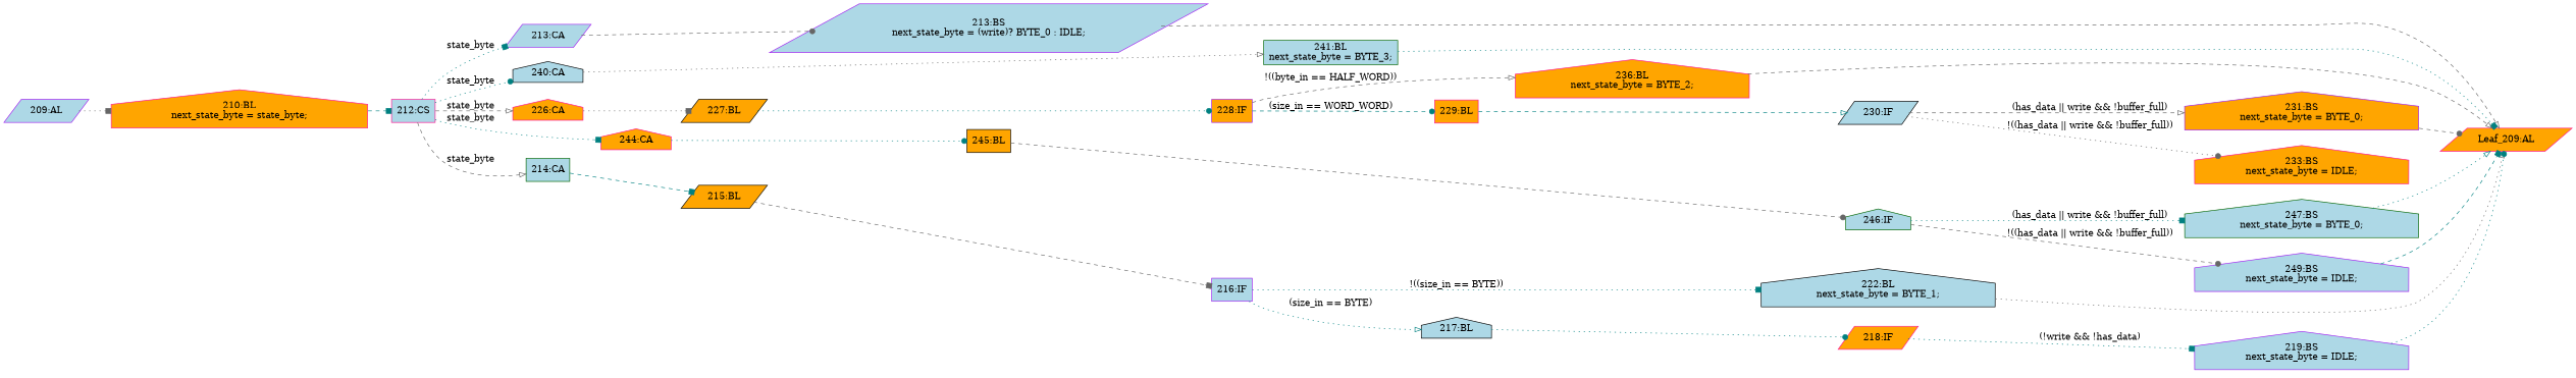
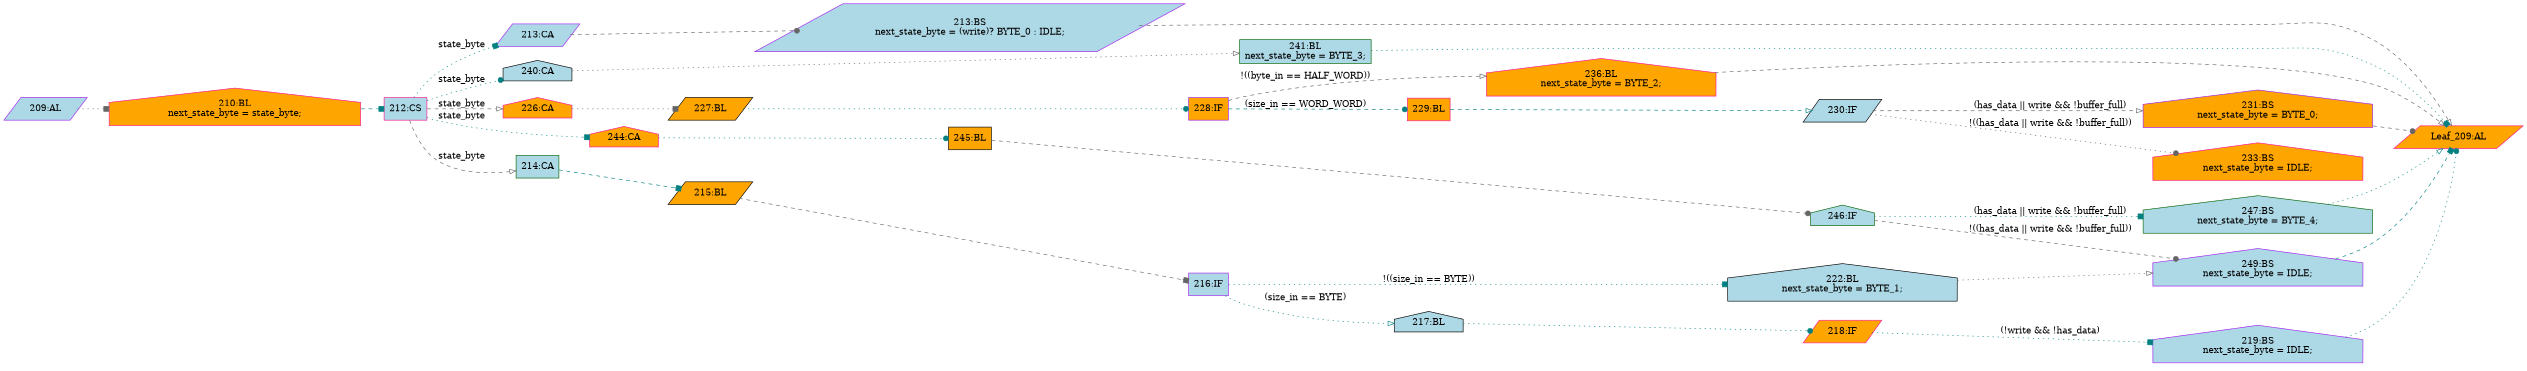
  strict digraph {
    fontname="DejaVu Serif"
    rankdir=LR
    node [color=deeppink fillcolor=lightblue fontname="DejaVu Serif" shape=house statements="[]" style=filled typ=Block]
    edge [arrowhead=box color=teal cond="[]" fontname="DejaVu Serif" lineno=None style=dotted]
    n1 [ast="<pyverilog.vparser.ast.Block object at 0x7fcd1837b990>" color=black fillcolor=orange label="215:BL" shape=parallelogram]
    n2 [ast="<pyverilog.vparser.ast.IfStatement object at 0x7fcd1837b9d0>" color=purple label="216:IF" shape=box typ=IfStatement]
    n3 [ast="<pyverilog.vparser.ast.Block object at 0x7fcd1837bc50>" color=black label="217:BL"]
    n4 [ast="<pyverilog.vparser.ast.Block object at 0x7fcd1837ba10>" color=black label="222:BL\nnext_state_byte = BYTE_1;" statements="[<pyverilog.vparser.ast.BlockingSubstitution object at 0x7fcd1837ba50>]"]
    n5 [ast="<pyverilog.vparser.ast.IfStatement object at 0x7fcd1837bc90>" fillcolor=orange label="218:IF" shape=parallelogram typ=IfStatement]
    n6 [def_var="['next_state_byte']" fillcolor=orange label="Leaf_209:AL" shape=parallelogram statements="" typ=""]
    n7 [ast="<pyverilog.vparser.ast.BlockingSubstitution object at 0x7fcd1837bcd0>" color=purple label="219:BS\nnext_state_byte = IDLE;" statements="[<pyverilog.vparser.ast.BlockingSubstitution object at 0x7fcd1837bcd0>]" typ=BlockingSubstitution]
    n8 [ast="<pyverilog.vparser.ast.BlockingSubstitution object at 0x7fcd18309450>" color=purple label="249:BS\nnext_state_byte = IDLE;" statements="[<pyverilog.vparser.ast.BlockingSubstitution object at 0x7fcd18309450>]" typ=BlockingSubstitution]
    n9 [ast="<pyverilog.vparser.ast.Block object at 0x7fcd183093d0>" color=black fillcolor=orange label="245:BL" shape=box]
    n10 [ast="<pyverilog.vparser.ast.IfStatement object at 0x7fcd18309410>" color=darkgreen label="246:IF" typ=IfStatement]
-   n11 [ast="<pyverilog.vparser.ast.BlockingSubstitution object at 0x7fcd18309610>" color=darkgreen label="247:BS\nnext_state_byte = BYTE_0;" statements="[<pyverilog.vparser.ast.BlockingSubstitution object at 0x7fcd18309610>]" typ=BlockingSubstitution]
+   n11 [ast="<pyverilog.vparser.ast.BlockingSubstitution object at 0x7fcd18309610>" color=darkgreen label="247:BS\nnext_state_byte = BYTE_4;" statements="[<pyverilog.vparser.ast.BlockingSubstitution object at 0x7fcd18309610>]" typ=BlockingSubstitution]
    n12 [ast="<pyverilog.vparser.ast.Block object at 0x7fcd18300450>" fillcolor=orange label="229:BL" shape=box]
    n13 [ast="<pyverilog.vparser.ast.IfStatement object at 0x7fcd18300490>" color=black label="230:IF" shape=parallelogram typ=IfStatement]
    n14 [ast="<pyverilog.vparser.ast.BlockingSubstitution object at 0x7fcd183004d0>" fillcolor=orange label="233:BS\nnext_state_byte = IDLE;" statements="[<pyverilog.vparser.ast.BlockingSubstitution object at 0x7fcd183004d0>]" typ=BlockingSubstitution]
    n15 [ast="<pyverilog.vparser.ast.BlockingSubstitution object at 0x7fcd18300650>" color=purple fillcolor=orange label="231:BS\nnext_state_byte = BYTE_0;" statements="[<pyverilog.vparser.ast.BlockingSubstitution object at 0x7fcd18300650>]" typ=BlockingSubstitution]
    n16 [ast="<pyverilog.vparser.ast.Block object at 0x7fcd18300c10>" fillcolor=orange label="210:BL\nnext_state_byte = state_byte;" statements="[<pyverilog.vparser.ast.BlockingSubstitution object at 0x7fcd18300a90>]"]
    n17 [ast="<pyverilog.vparser.ast.CaseStatement object at 0x7fcd18300c50>" label="212:CS" shape=box typ=CaseStatement]
    n18 [ast="<pyverilog.vparser.ast.Case object at 0x7fcd18300d10>" color=purple label="213:CA" shape=parallelogram typ=Case]
    n19 [ast="<pyverilog.vparser.ast.Case object at 0x7fcd18309090>" color=black label="240:CA" typ=Case]
    n20 [ast="<pyverilog.vparser.ast.Case object at 0x7fcd18300150>" fillcolor=orange label="226:CA" typ=Case]
    n21 [ast="<pyverilog.vparser.ast.Case object at 0x7fcd18309350>" fillcolor=orange label="244:CA" typ=Case]
    n22 [ast="<pyverilog.vparser.ast.Case object at 0x7fcd18300f90>" color=darkgreen label="214:CA" shape=box typ=Case]
    n23 [ast="<pyverilog.vparser.ast.BlockingSubstitution object at 0x7fcd18300d90>" color=purple label="213:BS\nnext_state_byte = (write)? BYTE_0 : IDLE;" shape=parallelogram statements="[<pyverilog.vparser.ast.BlockingSubstitution object at 0x7fcd18300d90>]" typ=BlockingSubstitution]
    n24 [ast="<pyverilog.vparser.ast.Block object at 0x7fcd18309110>" color=darkgreen label="241:BL\nnext_state_byte = BYTE_3;" shape=box statements="[<pyverilog.vparser.ast.BlockingSubstitution object at 0x7fcd18309150>]"]
    n25 [ast="<pyverilog.vparser.ast.Block object at 0x7fcd18300190>" color=black fillcolor=orange label="227:BL" shape=parallelogram]
    n26 [ast="<pyverilog.vparser.ast.Block object at 0x7fcd18300210>" fillcolor=orange label="236:BL\nnext_state_byte = BYTE_2;" statements="[<pyverilog.vparser.ast.BlockingSubstitution object at 0x7fcd18300250>]"]
    n27 [ast="<pyverilog.vparser.ast.Always object at 0x7fcd18309990>" clk_sens=False color=purple label="209:AL" sens="['state_byte', 'write', 'IDLE', 'BYTE_1', 'BYTE_0', 'BYTE_3', 'BYTE_2']" shape=parallelogram typ=Always use_var="['size_in', 'BYTE_2', 'buffer_full', 'state_byte', 'write', 'IDLE', 'BYTE_1', 'BYTE_0', 'BYTE', 'HALF_WORD', 'BYTE_3', 'has_data']"]
    n28 [ast="<pyverilog.vparser.ast.IfStatement object at 0x7fcd183001d0>" color=purple fillcolor=orange label="228:IF" shape=box typ=IfStatement]
    n1 -> n2 [color=gray40 style=dashed]
    n2 -> n3 [arrowhead=onormal cond="['size_in', 'BYTE']" label="(size_in == BYTE)" lineno=216]
    n2 -> n4 [cond="['size_in', 'BYTE']" label="!((size_in == BYTE))" lineno=216]
    n3 -> n5 [arrowhead=dot]
-   n4 -> n6 [arrowhead=onormal color=gray40]
+   n4 -> n8 [arrowhead=onormal color=gray40]
    n5 -> n7 [cond="['write', 'has_data']" label="(!write && !has_data)" lineno=218]
    n7 -> n6 [arrowhead=dot]
    n8 -> n6 [style=dashed]
    n9 -> n10 [arrowhead=dot color=gray40 style=dashed]
    n10 -> n8 [arrowhead=dot color=gray40 cond="['has_data', 'write', 'buffer_full']" label="!((has_data || write && !buffer_full))" lineno=246 style=dashed]
    n10 -> n11 [cond="['has_data', 'write', 'buffer_full']" label="(has_data || write && !buffer_full)" lineno=246]
    n11 -> n6 [arrowhead=onormal]
    n12 -> n13 [arrowhead=onormal style=dashed]
    n13 -> n14 [arrowhead=dot color=gray40 cond="['has_data', 'write', 'buffer_full']" label="!((has_data || write && !buffer_full))" lineno=230]
    n13 -> n15 [arrowhead=onormal color=gray40 cond="['has_data', 'write', 'buffer_full']" label="(has_data || write && !buffer_full)" lineno=230 style=dashed]
    n15 -> n6 [arrowhead=dot color=gray40 style=dashed]
    n16 -> n17 [style=dashed]
    n17 -> n18 [cond="['state_byte']" label=state_byte lineno=212]
    n17 -> n19 [arrowhead=dot cond="['state_byte']" label=state_byte lineno=212]
    n17 -> n20 [arrowhead=onormal color=gray40 cond="['state_byte']" label=state_byte lineno=212 style=dashed]
    n17 -> n21 [cond="['state_byte']" label=state_byte lineno=212]
    n17 -> n22 [arrowhead=onormal color=gray40 cond="['state_byte']" label=state_byte lineno=212 style=dashed]
    n18 -> n23 [arrowhead=dot color=gray40 style=dashed]
    n19 -> n24 [arrowhead=onormal color=gray40]
    n20 -> n25 [color=gray40]
    n21 -> n9 [arrowhead=dot]
    n22 -> n1 [style=dashed]
    n23 -> n6 [arrowhead=onormal color=gray40 style=dashed]
    n24 -> n6
    n25 -> n28 [arrowhead=dot]
    n26 -> n6 [arrowhead=onormal color=gray40 style=dashed]
    n27 -> n16 [color=gray40]
    n28 -> n12 [arrowhead=dot cond="['size_in', 'HALF_WORD']" label="(size_in == WORD_WORD)" lineno=228 style=dashed]
    n28 -> n26 [arrowhead=onormal color=gray40 cond="['size_in', 'HALF_WORD']" label="!((byte_in == HALF_WORD))" lineno=228 style=dashed]
  }
